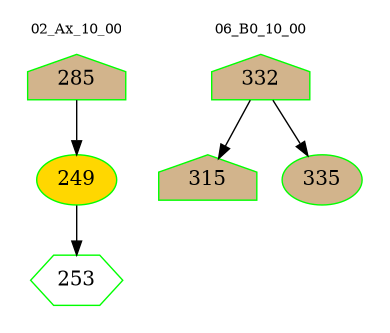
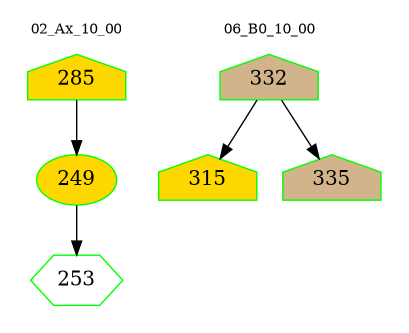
  digraph {
    node [color=green fillcolor=tan shape=house style=filled]
    edge [color=black]
    n1 [fillcolor=gold label=249 shape=ellipse]
-   n2 [label=285]
+   n2 [fillcolor=gold label=285]
    n3 [fillcolor=white label=253 shape=hexagon]
    n4 [label=332]
-   n5 [label=315]
-   n6 [label=335 shape=ellipse]
+   n5 [fillcolor=gold label=315]
+   n6 [label=335]
    subgraph cluster_1 {
      color=white
      fontsize=10
      label="02_Ax_10_00"
      n1
      n2
      n3
    }
    subgraph cluster_2 {
      color=white
      fontsize=10
      label="06_B0_10_00"
      n4
      n5
      n6
    }
    n1 -> n3
    n2 -> n1
    n4 -> n5
    n4 -> n6
  }
